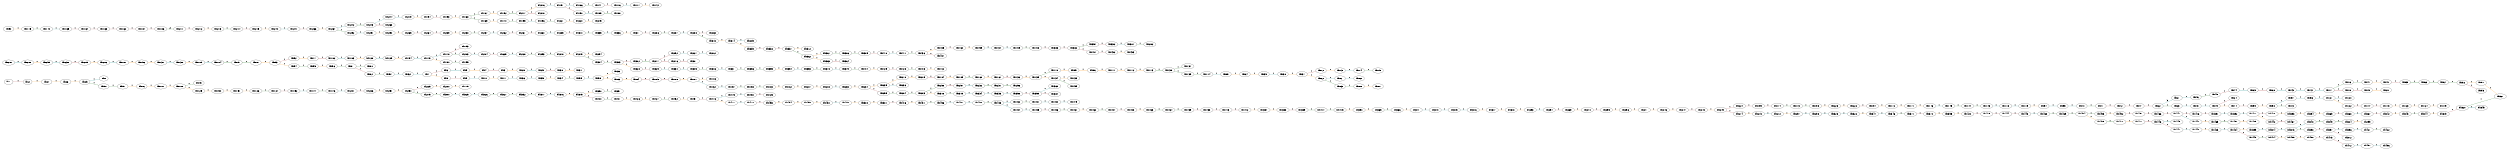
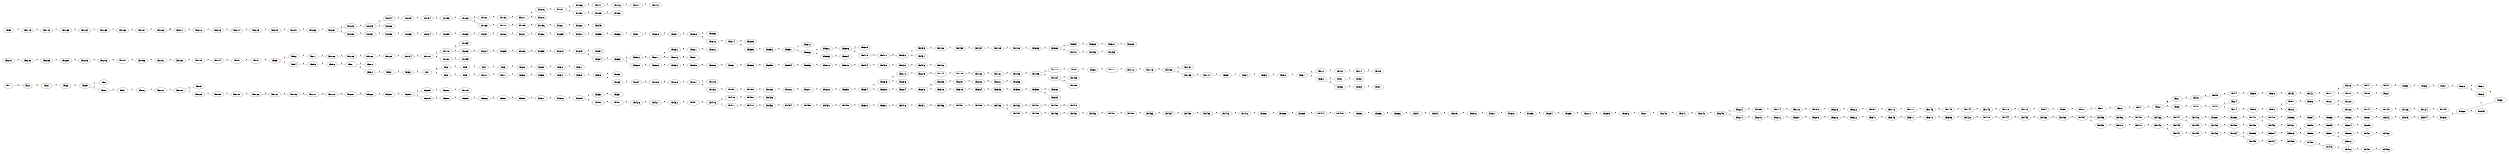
  graph {
    fontname="DejaVu Serif"
    rankdir=LR
    node [fontname="DejaVu Serif"]
    edge [color=darkorange fontname="DejaVu Serif"]
    id_1
    id_2
    id_27
    id_26
    id_3
    id_28
    id_29
    id_4
    id_5
    id_6
    id_7
    id_8
    id_9
    id_10
    id_11
    id_36
    id_35
    id_12
    id_13
    id_14
    id_15
    id_16
    id_41
    id_40
    id_17
    id_18
    id_19
    id_20
    id_21
    id_46
    id_45
    id_22
    id_23
    id_48
    id_49
    id_25
    id_0
    id_50
    id_51
    id_30
    id_31
    id_32
    id_34
    id_59
    id_58
    id_37
    id_62
    id_61
    id_63
    id_38
    id_39
    id_65
    id_66
    id_42
    id_43
    id_44
    id_69
    id_68
    id_47
    id_24
    id_74
    id_99
    id_76
    id_101
    id_52
    id_77
    id_102
    id_53
    id_54
    id_55
    id_56
    id_81
    id_80
    id_82
    id_57
    id_33
    id_83
    id_84
    id_60
    id_88
    id_87
    id_64
    id_67
    id_92
    id_91
    id_93
    id_70
    id_71
    id_72
    id_98
    id_100
    id_103
    id_78
    id_79
    id_109
    id_108
    id_85
    id_86
    id_111
    id_112
    id_89
    id_90
    id_115
    id_140
    id_321
    id_94
    id_95
    id_96
    id_121
    id_120
    id_122
    id_97
    id_73
    id_75
    id_125
    id_150
    id_128
    id_129
    id_104
    id_105
    id_107
    id_106
    id_132
    id_157
    id_110
    id_113
    id_138
    id_137
    id_139
    id_114
    id_165
    id_116
    id_117
    id_142
    id_118
    id_119
    id_147
    id_148
    id_123
    id_124
    id_149
    id_151
    id_126
    id_127
    id_152
    id_177
    id_154
    id_179
    id_130
    id_131
    id_158
    id_134
    id_133
    id_159
    id_135
    id_136
    id_164
    id_141
    id_143
    id_144
    id_145
    id_146
    id_176
    id_178
    id_180
    id_156
    id_183
    id_182
    id_160
    id_161
    id_162
    id_187
    id_186
    id_163
    id_166
    id_167
    id_192
    id_217
    id_168
    id_169
    id_170
    id_195
    id_196
    id_171
    id_172
    id_173
    id_198
    id_223
    id_174
    id_201
    id_226
    id_153
    id_203
    id_204
    id_155
    id_181
    id_207
    id_208
    id_184
    id_185
    id_211
    id_212
    id_189
    id_188
    id_190
    id_191
    id_216
    id_218
    id_193
    id_194
    id_221
    id_220
    id_197
    id_222
    id_199
    id_200
    id_175
    id_251
    n219 [label=id_629]
    id_228
    id_205
    id_206
    id_233
    id_234
    id_209
    id_210
    id_213
    id_214
    id_215
    id_240
    id_241
    id_219
    id_245
    id_224
    id_225
    id_250
    id_227
    id_202
    id_253
    id_278
    id_230
    id_231
    id_256
    id_232
    id_235
    id_259
    id_236
    id_284
    id_237
    id_262
    id_261
    id_238
    id_239
    id_266
    id_267
    id_242
    id_243
    id_244
    id_268
    id_246
    id_247
    id_248
    id_249
    id_274
    id_273
    id_275
    id_300
    id_252
    id_279
    id_255
    id_257
    id_258
    id_283
    id_260
    id_285
    id_310
    id_264
    id_265
    id_292
    id_291
    id_269
    id_270
    id_295
    id_296
    id_271
    id_272
    id_297
    id_298
    id_325
    id_276
    id_301
    id_277
    id_254
    id_304
    id_303
    id_280
    id_281
    id_308
    id_309
    id_335
    id_286
    id_287
    id_288
    id_263
    id_313
    id_314
    id_290
    id_293
    id_294
    id_323
    id_322
    id_326
    id_302
    id_328
    id_329
    id_305
    id_306
    id_331
    id_356
    id_307
    id_282
    id_334
    id_333
    id_336
    id_311
    id_289
    id_339
    id_338
    id_315
    id_316
    id_317
    id_318
    id_319
    id_320
    id_345
    id_347
    id_346
    id_324
    id_299
    id_327
    id_352
    id_377
    id_330
    id_355
    id_332
    id_358
    id_359
    id_337
    id_312
    id_362
    id_361
    id_363
    id_340
    id_341
    id_342
    id_343
    id_344
    id_371
    id_370
    id_348
    id_349
    id_350
    id_351
    id_376
    id_353
    id_378
    id_379
    id_354
    id_357
    id_360
    id_384
    id_386
    id_385
    id_364
    id_365
    id_366
    id_367
    id_368
    id_369
    id_395
    id_420
    id_373
    id_398
    id_397
    id_374
    id_375
    id_400
    id_401
    id_404
    id_429
    id_380
    id_381
    id_406
    id_431
    id_382
    id_407
    id_432
    id_383
    id_410
    id_411
    id_387
    id_388
    id_389
    id_414
    id_415
    id_390
    id_391
    id_392
    id_417
    id_418
    id_442
    id_393
    id_394
    id_419
    id_396
    id_421
    id_422
    id_372
    id_399
    id_426
    id_427
    id_403
    id_402
    id_428
    id_405
    id_456
    id_433
    id_408
    id_409
    id_436
    id_435
    id_437
    id_412
    id_413
    id_416
    id_467
    id_444
    id_443
    id_423
    id_424
    id_449
    id_474
    id_452
    id_451
    id_430
    id_457
    id_434
    id_460
    id_459
    id_438
    id_439
    id_440
    id_465
    id_490
    id_441
    id_468
    id_469
    id_446
    id_445
    id_447
    id_448
    id_499
    id_450
    id_425
    id_476
    id_475
    id_477
    id_453
    id_454
    id_455
    id_458
    id_483
    id_482
    id_484
    id_461
    id_462
    id_487
    id_488
    id_463
    id_464
    id_489
    id_466
    id_494
    id_493
    id_495
    id_470
    id_471
    id_472
    id_497
    id_496
    id_473
    id_498
    id_478
    id_480
    id_479
    id_481
    id_485
    id_486
    id_491
    id_492
    id_1 -- id_2 [color=brown label=1]
    id_2 -- id_27 [label=1]
    id_27 -- id_26 [label=1]
    id_26 -- id_25 [label=1]
    id_3 -- id_28 [label=1]
    id_28 -- id_29 [color=teal label=1]
    id_29 -- id_30 [color=brown label=1]
    id_4 -- id_3 [color=brown label=1]
    id_5 -- id_4 [label=1]
    id_6 -- id_5 [color=teal label=1]
    id_7 -- id_6 [color=brown label=1]
    id_7 -- id_8 [label=1]
    id_8 -- id_9 [color=brown label=1]
    id_9 -- id_10 [color=teal label=1]
    id_10 -- id_11 [label=1]
    id_11 -- id_36 [color=teal label=1]
    id_36 -- id_35 [color=teal label=1]
    id_35 -- id_34 [label=1]
    id_12 -- id_13 [label=1]
    id_13 -- id_14 [color=teal label=1]
    id_14 -- id_15 [color=darkgreen label=1]
    id_16 -- id_41 [color=darkgreen label=1]
    id_41 -- id_40 [label=1]
    id_40 -- id_65 [color=brown label=1]
    id_17 -- id_16 [color=darkgreen label=1]
    id_17 -- id_18 [color=brown label=1]
    id_18 -- id_19 [color=brown label=1]
    id_19 -- id_20 [label=1]
    id_21 -- id_46 [color=teal label=1]
    id_46 -- id_45 [color=darkgreen label=1]
    id_45 -- id_44 [color=brown label=1]
    id_22 -- id_21 [color=teal label=3]
    id_22 -- id_23 [color=darkgreen label=1]
    id_23 -- id_48 [color=teal label=1]
    id_48 -- id_49 [color=teal label=1]
    id_49 -- id_24 [color=brown label=1]
    id_49 -- id_74 [label=1]
    id_25 -- id_0 [color=teal label=1]
    id_25 -- id_50 [color=darkgreen label=1]
    id_50 -- id_51 [color=darkgreen label=1]
    id_51 -- id_76 [label=1]
    id_30 -- id_31 [label=1]
    id_32 -- id_7 [color=teal label=1]
    id_34 -- id_59 [color=darkgreen label=1]
    id_59 -- id_58 [color=teal label=1]
    id_58 -- id_33 [label=1]
    id_58 -- id_83 [label=1]
    id_37 -- id_12 [color=brown label=1]
    id_37 -- id_62 [label=1]
    id_62 -- id_61 [color=teal label=1]
    id_62 -- id_63 [color=darkgreen label=1]
    id_61 -- id_60 [color=teal label=1]
    id_63 -- id_88 [color=darkgreen label=1]
    id_38 -- id_37 [label=1]
    id_39 -- id_38 [color=teal label=1]
    id_65 -- id_66 [color=darkgreen label=1]
    id_66 -- id_67 [color=darkgreen label=1]
    id_42 -- id_17 [color=teal label=1]
    id_43 -- id_42 [color=teal label=1]
    id_44 -- id_69 [color=teal label=1]
    id_69 -- id_68 [color=brown label=1]
    id_68 -- id_43 [color=teal label=1]
    id_47 -- id_22 [color=brown label=1]
    id_74 -- id_99 [color=brown label=1]
    id_99 -- id_98 [label=1]
    id_76 -- id_101 [label=1]
    id_101 -- id_100 [label=1]
    id_52 -- id_77 [label=1]
    id_77 -- id_102 [color=brown label=1]
    id_102 -- id_103 [color=teal label=1]
    id_53 -- id_52 [color=brown label=1]
    id_53 -- id_54 [label=1]
    id_54 -- id_55 [color=darkgreen label=1]
    id_55 -- id_56 [label=1]
    id_56 -- id_81 [color=darkgreen label=1]
    id_81 -- id_80 [color=darkgreen label=1]
    id_81 -- id_82 [color=brown label=1]
    id_82 -- id_57 [color=darkgreen label=1]
    id_57 -- id_32 [color=teal label=1]
    id_83 -- id_84 [label=1]
    id_84 -- id_109 [color=brown label=1]
    id_88 -- id_87 [label=1]
    id_64 -- id_39 [label=1]
    id_67 -- id_92 [color=darkgreen label=1]
    id_92 -- id_91 [label=1]
    id_92 -- id_93 [color=brown label=1]
    id_91 -- id_321 [label=1]
    id_70 -- id_71 [color=darkgreen label=1]
    id_71 -- id_72 [color=brown label=1]
    id_72 -- id_47 [color=brown label=1]
    id_98 -- id_97 [color=teal label=1]
    id_98 -- id_73 [color=darkgreen label=1]
    id_100 -- id_75 [color=darkgreen label=1]
    id_100 -- id_125 [label=1]
    id_103 -- id_128 [label=1]
    id_78 -- id_53 [label=1]
    id_79 -- id_78 [color=darkgreen label=1]
    id_109 -- id_108 [color=brown label=1]
    id_108 -- id_107 [label=1]
    id_85 -- id_86 [label=1]
    id_86 -- id_111 [label=1]
    id_111 -- id_112 [label=1]
    id_112 -- id_113 [label=1]
    id_89 -- id_64 [label=1]
    id_90 -- id_115 [label=1]
    id_115 -- id_140 [color=darkgreen label=1]
    id_140 -- id_165 [color=teal label=1]
    id_94 -- id_95 [color=teal label=1]
    id_95 -- id_70 [color=teal label=1]
    id_96 -- id_121 [color=teal label=1]
    id_121 -- id_120 [color=teal label=1]
    id_121 -- id_122 [label=1]
    id_122 -- id_147 [color=brown label=1]
    id_97 -- id_96 [color=teal label=1]
    id_125 -- id_150 [label=1]
    id_150 -- id_151 [label=1]
    id_128 -- id_129 [color=teal label=1]
    id_129 -- id_154 [label=1]
    id_104 -- id_79 [color=darkgreen label=1]
    id_105 -- id_104 [color=teal label=1]
    id_107 -- id_106 [label=1]
    id_107 -- id_132 [color=teal label=1]
    id_132 -- id_157 [color=teal label=1]
    id_157 -- id_158 [color=darkgreen label=1]
    id_110 -- id_85 [label=1]
    id_113 -- id_138 [color=darkgreen label=1]
    id_138 -- id_137 [color=darkgreen label=1]
    id_138 -- id_139 [color=darkgreen label=1]
    id_139 -- id_114 [color=darkgreen label=1]
    id_114 -- id_89 [color=teal label=1]
    id_165 -- id_164 [color=brown label=1]
    id_116 -- id_117 [color=teal label=1]
    id_117 -- id_142 [label=1]
    id_118 -- id_119 [color=teal label=1]
    id_119 -- id_94 [label=1]
    id_147 -- id_148 [color=brown label=1]
    id_148 -- id_123 [label=1]
    id_123 -- id_124 [label=1]
    id_124 -- id_149 [label=1]
    id_151 -- id_126 [label=1]
    id_126 -- id_127 [color=darkgreen label=1]
    id_127 -- id_152 [color=brown label=1]
    id_152 -- id_177 [color=teal label=1]
    id_177 -- id_176 [color=darkgreen label=1]
    id_154 -- id_179 [color=teal label=1]
    id_179 -- id_178 [color=teal label=1]
    id_179 -- id_180 [label=1]
    id_130 -- id_105 [label=1]
    id_131 -- id_130 [color=teal label=1]
    id_158 -- id_183 [color=darkgreen label=1]
    id_134 -- id_133 [label=1]
    id_134 -- id_159 [color=darkgreen label=1]
    id_135 -- id_110 [color=darkgreen label=1]
    id_135 -- id_134 [label=1]
    id_136 -- id_135 [label=1]
    id_164 -- id_163 [color=brown label=1]
    id_141 -- id_116 [color=brown label=1]
    id_143 -- id_118 [color=teal label=1]
    id_144 -- id_143 [color=darkgreen label=1]
    id_145 -- id_144 [color=darkgreen label=1]
    id_146 -- id_145 [color=teal label=1]
    id_176 -- id_201 [color=teal label=1]
    id_178 -- id_153 [color=brown label=1]
    id_178 -- id_203 [color=darkgreen label=1]
    id_180 -- id_155 [color=darkgreen label=1]
    id_156 -- id_131 [label=1]
    id_183 -- id_182 [label=1]
    id_182 -- id_207 [label=1]
    id_160 -- id_161 [label=1]
    id_161 -- id_136 [color=brown label=1]
    id_162 -- id_187 [color=brown label=1]
    id_187 -- id_186 [color=brown label=1]
    id_186 -- id_211 [color=darkgreen label=2]
    id_163 -- id_162 [color=brown label=1]
    id_166 -- id_141 [color=darkgreen label=1]
    id_167 -- id_192 [label=1]
    id_192 -- id_217 [color=darkgreen label=1]
    id_217 -- id_216 [label=1]
    id_217 -- id_218 [color=brown label=1]
    id_168 -- id_167 [color=darkgreen label=1]
    id_168 -- id_169 [color=darkgreen label=1]
    id_169 -- id_170 [label=1]
    id_170 -- id_195 [color=darkgreen label=1]
    id_195 -- id_196 [color=teal label=1]
    id_196 -- id_221 [color=darkgreen label=1]
    id_171 -- id_146 [label=1]
    id_172 -- id_171 [label=1]
    id_173 -- id_198 [color=darkgreen label=1]
    id_198 -- id_223 [label=1]
    id_223 -- id_222 [label=1]
    id_174 -- id_173 [color=darkgreen label=1]
    id_201 -- id_226 [color=brown label=1]
    id_226 -- id_251 [label=1]
    id_203 -- id_204 [color=teal label=1]
    id_204 -- n219 [color=brown label=1]
    id_181 -- id_156 [label=1]
    id_207 -- id_208 [label=1]
    id_208 -- id_233 [color=teal label=1]
    id_184 -- id_185 [label=1]
    id_185 -- id_160 [color=darkgreen label=1]
    id_211 -- id_212 [color=brown label=1]
    id_212 -- id_213 [label=1]
    id_189 -- id_188 [color=darkgreen label=1]
    id_190 -- id_189 [color=teal label=1]
    id_191 -- id_166 [color=teal label=1]
    id_191 -- id_190 [color=brown label=1]
    id_216 -- id_191 [color=teal label=1]
    id_193 -- id_168 [label=1]
    id_194 -- id_193 [color=brown label=1]
    id_221 -- id_220 [label=1]
    id_220 -- id_245 [label=1]
    id_197 -- id_172 [label=1]
    id_222 -- id_197 [color=brown label=1]
    id_199 -- id_174 [color=brown label=1]
    id_200 -- id_175 [label=1]
    id_251 -- id_250 [label=1]
    n219 -- id_228 [color=teal label=1]
    id_228 -- id_253 [color=darkgreen label=1]
    id_205 -- id_206 [label=1]
    id_206 -- id_181 [color=teal label=1]
    id_233 -- id_234 [label=1]
    id_234 -- id_235 [label=1]
    id_234 -- id_259 [color=brown label=1]
    id_209 -- id_184 [color=brown label=1]
    id_210 -- id_209 [label=1]
    id_213 -- id_214 [color=darkgreen label=1]
    id_214 -- id_215 [color=brown label=1]
    id_215 -- id_240 [label=1]
    id_240 -- id_241 [color=teal label=1]
    id_241 -- id_266 [color=brown label=1]
    id_219 -- id_194 [label=1]
    id_224 -- id_199 [color=brown label=1]
    id_225 -- id_200 [label=1]
    id_250 -- id_225 [color=brown label=1]
    id_250 -- id_275 [color=darkgreen label=1]
    id_227 -- id_202 [color=teal label=1]
    id_253 -- id_278 [color=darkgreen label=1]
    id_278 -- id_279 [label=1]
    id_230 -- id_205 [color=brown label=1]
    id_231 -- id_256 [color=darkgreen label=1]
    id_232 -- id_231 [color=darkgreen label=1]
    id_235 -- id_210 [label=1]
    id_235 -- id_236 [color=teal label=1]
    id_259 -- id_284 [color=darkgreen label=1]
    id_284 -- id_283 [color=darkgreen label=1]
    id_237 -- id_262 [color=teal label=1]
    id_262 -- id_261 [color=brown label=1]
    id_261 -- id_260 [color=brown label=1]
    id_238 -- id_237 [color=darkgreen label=1]
    id_239 -- id_238 [label=1]
    id_266 -- id_267 [label=1]
    id_267 -- id_242 [color=teal label=1]
    id_267 -- id_292 [color=darkgreen label=1]
    id_242 -- id_243 [color=darkgreen label=1]
    id_243 -- id_244 [color=teal label=1]
    id_243 -- id_268 [color=brown label=1]
    id_244 -- id_219 [color=teal label=1]
    id_246 -- id_247 [label=1]
    id_247 -- id_248 [color=brown label=1]
    id_248 -- id_249 [label=1]
    id_249 -- id_224 [color=brown label=1]
    id_249 -- id_274 [color=brown label=1]
    id_274 -- id_273 [label=1]
    id_273 -- id_272 [color=teal label=1]
    id_275 -- id_300 [color=darkgreen label=1]
    id_300 -- id_325 [color=teal label=1]
    id_252 -- id_227 [color=teal label=1]
    id_279 -- id_254 [label=1]
    id_279 -- id_304 [color=darkgreen label=1]
    id_255 -- id_230 [color=teal label=1]
    id_257 -- id_232 [color=teal label=1]
    id_258 -- id_257 [color=brown label=1]
    id_283 -- id_258 [color=darkgreen label=1]
    id_283 -- id_308 [label=1]
    id_260 -- id_285 [color=teal label=1]
    id_285 -- id_310 [color=brown label=1]
    id_310 -- id_335 [color=darkgreen label=1]
    id_264 -- id_239 [color=brown label=1]
    id_265 -- id_264 [color=brown label=1]
    id_292 -- id_291 [color=teal label=1]
    id_291 -- id_290 [label=1]
    id_269 -- id_270 [label=1]
    id_270 -- id_295 [color=brown label=1]
    id_295 -- id_296 [label=1]
    id_296 -- id_271 [label=1]
    id_271 -- id_246 [label=1]
    id_272 -- id_297 [label=1]
    id_297 -- id_298 [color=teal label=1]
    id_298 -- id_323 [color=teal label=1]
    id_325 -- id_326 [color=teal label=1]
    id_276 -- id_301 [color=brown label=1]
    id_277 -- id_252 [color=brown label=1]
    id_277 -- id_276 [color=brown label=1]
    id_304 -- id_303 [color=darkgreen label=1]
    id_303 -- id_302 [color=brown label=1]
    id_303 -- id_328 [label=1]
    id_280 -- id_255 [label=1]
    id_281 -- id_280 [color=teal label=1]
    id_308 -- id_309 [color=darkgreen label=1]
    id_309 -- id_334 [color=teal label=1]
    id_335 -- id_336 [color=teal label=1]
    id_286 -- id_287 [color=darkgreen label=1]
    id_287 -- id_288 [color=teal label=1]
    id_288 -- id_263 [color=brown label=1]
    id_288 -- id_313 [color=darkgreen label=1]
    id_313 -- id_314 [label=1]
    id_314 -- id_289 [color=teal label=1]
    id_314 -- id_339 [label=1]
    id_290 -- id_265 [label=1]
    id_293 -- id_294 [color=teal label=1]
    id_294 -- id_269 [color=brown label=1]
    id_323 -- id_322 [color=teal label=1]
    id_322 -- id_347 [label=1]
    id_326 -- id_327 [color=darkgreen label=1]
    id_302 -- id_277 [color=darkgreen label=1]
    id_328 -- id_329 [color=brown label=1]
    id_329 -- id_330 [color=teal label=1]
    id_305 -- id_306 [color=darkgreen label=1]
    id_306 -- id_331 [color=teal label=1]
    id_331 -- id_356 [color=darkgreen label=1]
    id_356 -- id_355 [color=darkgreen label=1]
    id_307 -- id_282 [color=darkgreen label=1]
    id_334 -- id_333 [color=teal label=1]
    id_333 -- id_358 [color=teal label=1]
    id_336 -- id_311 [label=1]
    id_311 -- id_286 [color=brown label=1]
    id_339 -- id_338 [color=brown label=1]
    id_338 -- id_337 [color=brown label=1]
    id_315 -- id_316 [color=teal label=1]
    id_316 -- id_317 [label=1]
    id_317 -- id_318 [label=1]
    id_318 -- id_293 [label=1]
    id_319 -- id_320 [color=brown label=1]
    id_320 -- id_321 [color=darkgreen label=1]
    id_320 -- id_345 [color=teal label=1]
    id_347 -- id_346 [color=teal label=1]
    id_346 -- id_371 [color=darkgreen label=1]
    id_324 -- id_299 [label=1]
    id_327 -- id_352 [color=darkgreen label=1]
    id_352 -- id_377 [color=darkgreen label=1]
    id_377 -- id_376 [color=teal label=1]
    id_330 -- id_305 [color=teal label=1]
    id_355 -- id_354 [label=1]
    id_332 -- id_307 [color=teal label=1]
    id_358 -- id_359 [color=brown label=1]
    id_359 -- id_360 [color=teal label=1]
    id_359 -- id_384 [color=brown label=1]
    id_337 -- id_312 [label=1]
    id_337 -- id_362 [color=darkgreen label=1]
    id_362 -- id_361 [label=1]
    id_362 -- id_363 [label=1]
    id_361 -- id_386 [color=darkgreen label=1]
    id_363 -- id_364 [color=brown label=1]
    id_340 -- id_315 [color=teal label=1]
    id_341 -- id_340 [color=teal label=1]
    id_342 -- id_343 [label=1]
    id_343 -- id_344 [color=darkgreen label=1]
    id_344 -- id_319 [label=1]
    id_371 -- id_370 [color=brown label=1]
    id_370 -- id_395 [label=1]
    id_348 -- id_349 [color=darkgreen label=1]
    id_349 -- id_324 [color=darkgreen label=1]
    id_350 -- id_351 [color=darkgreen label=1]
    id_376 -- id_375 [label=1]
    id_353 -- id_378 [color=darkgreen label=1]
    id_378 -- id_379 [color=teal label=1]
    id_379 -- id_404 [color=darkgreen label=1]
    id_354 -- id_353 [color=teal label=1]
    id_357 -- id_332 [color=brown label=1]
    id_386 -- id_385 [color=darkgreen label=1]
-   id_385 -- id_410 [color=brown label=1]
+   id_386 -- id_410 [color=brown label=1]
    id_365 -- id_366 [color=darkgreen label=1]
    id_366 -- id_341 [label=1]
    id_367 -- id_342 [color=brown label=1]
    id_368 -- id_367 [color=teal label=1]
    id_369 -- id_368 [color=brown label=1]
    id_395 -- id_420 [label=1]
    id_420 -- id_419 [color=brown label=1]
    id_373 -- id_348 [color=teal label=1]
    id_373 -- id_398 [color=darkgreen label=1]
    id_398 -- id_397 [color=brown label=1]
    id_397 -- id_396 [color=teal label=1]
    id_397 -- id_372 [color=brown label=1]
    id_374 -- id_373 [color=teal label=1]
    id_375 -- id_350 [label=1]
    id_375 -- id_400 [color=brown label=1]
    id_400 -- id_401 [color=darkgreen label=1]
    id_401 -- id_426 [label=1]
    id_404 -- id_429 [label=1]
    id_429 -- id_428 [color=brown label=1]
    id_380 -- id_381 [label=1]
    id_381 -- id_406 [color=brown label=1]
    id_406 -- id_431 [label=1]
    id_431 -- id_456 [color=darkgreen label=1]
    id_382 -- id_357 [color=darkgreen label=1]
    id_382 -- id_407 [color=brown label=1]
    id_407 -- id_432 [color=brown label=1]
    id_432 -- id_433 [label=1]
    id_383 -- id_382 [color=brown label=1]
    id_410 -- id_411 [color=teal label=1]
    id_411 -- id_436 [color=darkgreen label=1]
    id_387 -- id_388 [label=1]
    id_388 -- id_389 [color=brown label=1]
    id_389 -- id_414 [color=darkgreen label=1]
    id_414 -- id_415 [color=darkgreen label=1]
    id_415 -- id_390 [label=1]
    id_390 -- id_365 [label=1]
    id_391 -- id_392 [color=teal label=1]
    id_392 -- id_417 [color=teal label=1]
    id_417 -- id_418 [color=brown label=1]
    id_417 -- id_442 [label=1]
    id_418 -- id_393 [label=1]
    id_442 -- id_467 [color=brown label=1]
    id_393 -- id_394 [label=1]
    id_394 -- id_369 [label=1]
    id_419 -- id_444 [color=brown label=1]
    id_396 -- id_421 [color=teal label=1]
    id_421 -- id_422 [color=darkgreen label=1]
    id_399 -- id_374 [color=teal label=1]
    id_426 -- id_427 [label=1]
    id_427 -- id_452 [color=darkgreen label=1]
    id_403 -- id_402 [label=1]
    id_428 -- id_403 [color=darkgreen label=1]
    id_405 -- id_380 [label=1]
    id_456 -- id_457 [color=teal label=1]
    id_408 -- id_383 [color=brown label=1]
    id_409 -- id_408 [color=darkgreen label=1]
    id_436 -- id_435 [label=1]
    id_436 -- id_437 [color=brown label=1]
    id_435 -- id_460 [color=brown label=1]
    id_412 -- id_387 [label=1]
    id_413 -- id_412 [color=brown label=1]
    id_416 -- id_391 [color=brown label=1]
    id_444 -- id_443 [color=brown label=1]
    id_443 -- id_468 [color=teal label=1]
    id_423 -- id_424 [color=teal label=1]
    id_424 -- id_399 [label=1]
    id_424 -- id_449 [color=brown label=1]
    id_449 -- id_474 [color=darkgreen label=1]
    id_474 -- id_499 [label=1]
    id_452 -- id_451 [label=1]
    id_451 -- id_476 [color=brown label=1]
    id_430 -- id_405 [color=teal label=1]
    id_457 -- id_458 [color=teal label=1]
    id_434 -- id_409 [color=teal label=1]
    id_460 -- id_459 [label=1]
    id_459 -- id_434 [color=teal label=1]
    id_438 -- id_413 [color=brown label=1]
    id_439 -- id_438 [color=brown label=1]
    id_440 -- id_465 [label=1]
    id_465 -- id_490 [color=darkgreen label=1]
    id_490 -- id_489 [label=1]
    id_441 -- id_416 [color=brown label=1]
    id_441 -- id_440 [color=teal label=1]
    id_468 -- id_469 [color=darkgreen label=1]
    id_469 -- id_494 [color=darkgreen label=1]
    id_446 -- id_445 [color=teal label=1]
    id_446 -- id_447 [color=brown label=1]
    id_447 -- id_448 [color=teal label=1]
    id_448 -- id_423 [label=1]
    id_499 -- id_498 [label=1]
    id_450 -- id_425 [color=brown label=1]
    id_476 -- id_475 [color=teal label=1]
    id_476 -- id_477 [label=1]
    id_475 -- id_450 [color=teal label=1]
    id_477 -- id_478 [color=teal label=1]
    id_453 -- id_454 [label=1]
    id_454 -- id_455 [label=1]
    id_455 -- id_430 [label=1]
    id_458 -- id_483 [color=darkgreen label=1]
    id_483 -- id_482 [color=teal label=1]
    id_483 -- id_484 [color=teal label=1]
    id_482 -- id_481 [color=darkgreen label=1]
    id_484 -- id_485 [color=teal label=1]
    id_461 -- id_462 [label=1]
    id_462 -- id_487 [color=darkgreen label=1]
    id_487 -- id_488 [color=brown label=1]
    id_488 -- id_463 [label=1]
    id_463 -- id_464 [color=darkgreen label=1]
    id_464 -- id_439 [color=darkgreen label=1]
    id_466 -- id_441 [color=brown label=1]
    id_494 -- id_493 [color=darkgreen label=1]
    id_494 -- id_495 [label=1]
    id_493 -- id_492 [label=1]
    id_495 -- id_470 [color=darkgreen label=1]
    id_470 -- id_471 [label=1]
    id_471 -- id_446 [color=brown label=1]
    id_472 -- id_497 [color=teal label=1]
    id_497 -- id_496 [color=teal label=1]
    id_473 -- id_472 [color=brown label=1]
    id_498 -- id_473 [color=brown label=1]
    id_478 -- id_453 [color=brown label=1]
    id_480 -- id_479 [color=teal label=1]
    id_481 -- id_480 [color=teal label=1]
    id_485 -- id_486 [color=brown label=1]
    id_486 -- id_461 [color=darkgreen label=1]
    id_491 -- id_466 [color=brown label=1]
    id_492 -- id_491 [color=brown label=1]
  }
